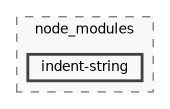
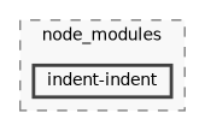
  digraph {
    compound=true
-   n1 [color=grey25 fillcolor="#f8f8f8" fontname=Helvetica fontsize=10 height=0.2 label="indent-string" shape=box style="filled,bold" width=0.4]
+   n1 [color=grey25 fillcolor="#f8f8f8" fontname=Helvetica fontsize=10 height=0.2 label="indent-indent" shape=box style="filled,bold" width=0.4]
    subgraph cluster_1 {
      bgcolor="#f8f8f8"
      fontname=Helvetica
      fontsize=10
      label=node_modules
      pencolor=grey50
      style="filled,dashed"
      n1
    }
  }
